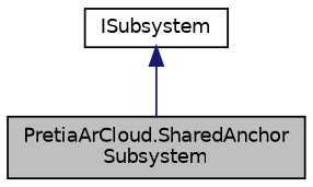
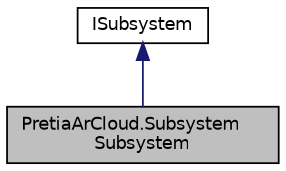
  digraph {
    node [color=black fontname=Helvetica fontsize=10 shape=record style=filled]
-   n1 [fillcolor=grey75 fontcolor=black height=0.2 label="PretiaArCloud.SharedAnchor\lSubsystem" width=0.4]
+   n1 [fillcolor=grey75 fontcolor=black height=0.2 label="PretiaArCloud.Subsystem\lSubsystem" width=0.4]
    n2 [fillcolor=white height=0.2 label=ISubsystem width=0.4]
    n2 -> n1 [color=midnightblue dir=back fontname=Helvetica fontsize=10 labelfontname=Helvetica labelfontsize=10 style=solid]
  }
